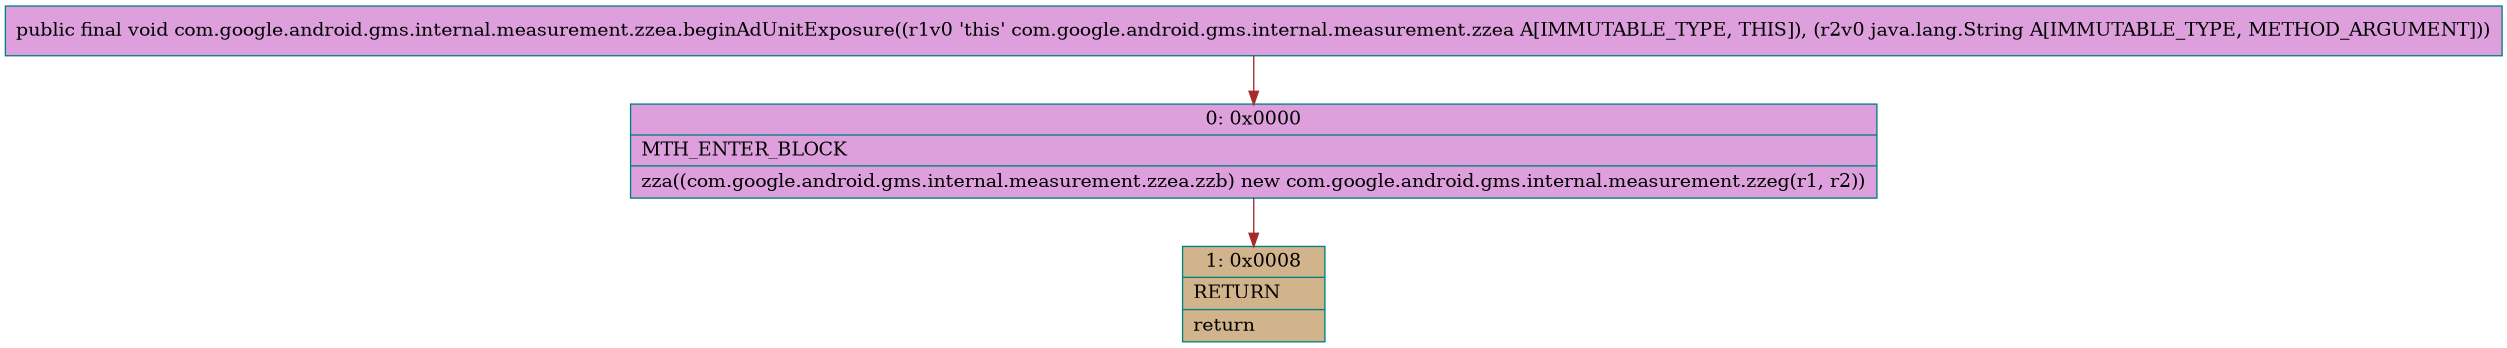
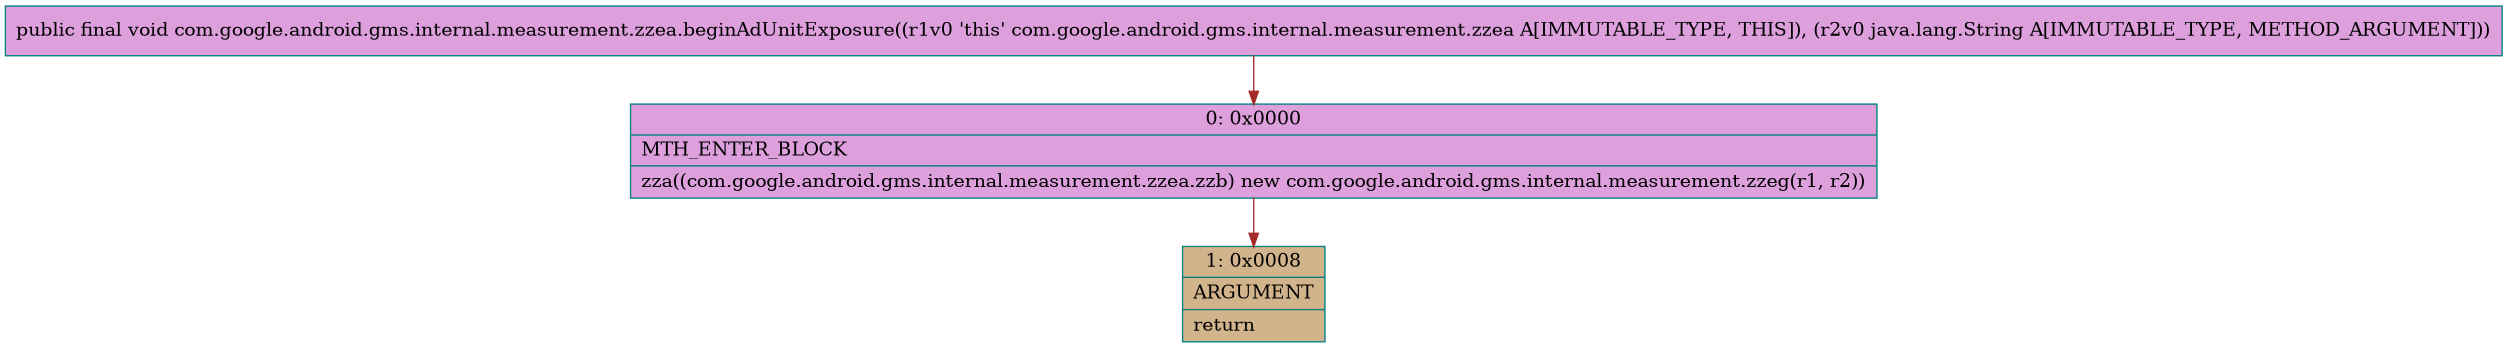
  digraph {
    node [shape=record style=filled fillcolor=plum color=teal]
    edge [color=brown]
    n1 [label="{0\:\ 0x0000|MTH_ENTER_BLOCK\l|zza((com.google.android.gms.internal.measurement.zzea.zzb) new com.google.android.gms.internal.measurement.zzeg(r1, r2))\l}"]
-   n2 [label="{1\:\ 0x0008|RETURN\l|return\l}" fillcolor=tan]
+   n2 [label="{1\:\ 0x0008|ARGUMENT\l|return\l}" fillcolor=tan]
    n3 [label="{public final void com.google.android.gms.internal.measurement.zzea.beginAdUnitExposure((r1v0 'this' com.google.android.gms.internal.measurement.zzea A[IMMUTABLE_TYPE, THIS]), (r2v0 java.lang.String A[IMMUTABLE_TYPE, METHOD_ARGUMENT])) }"]
    n1 -> n2
    n3 -> n1
  }
